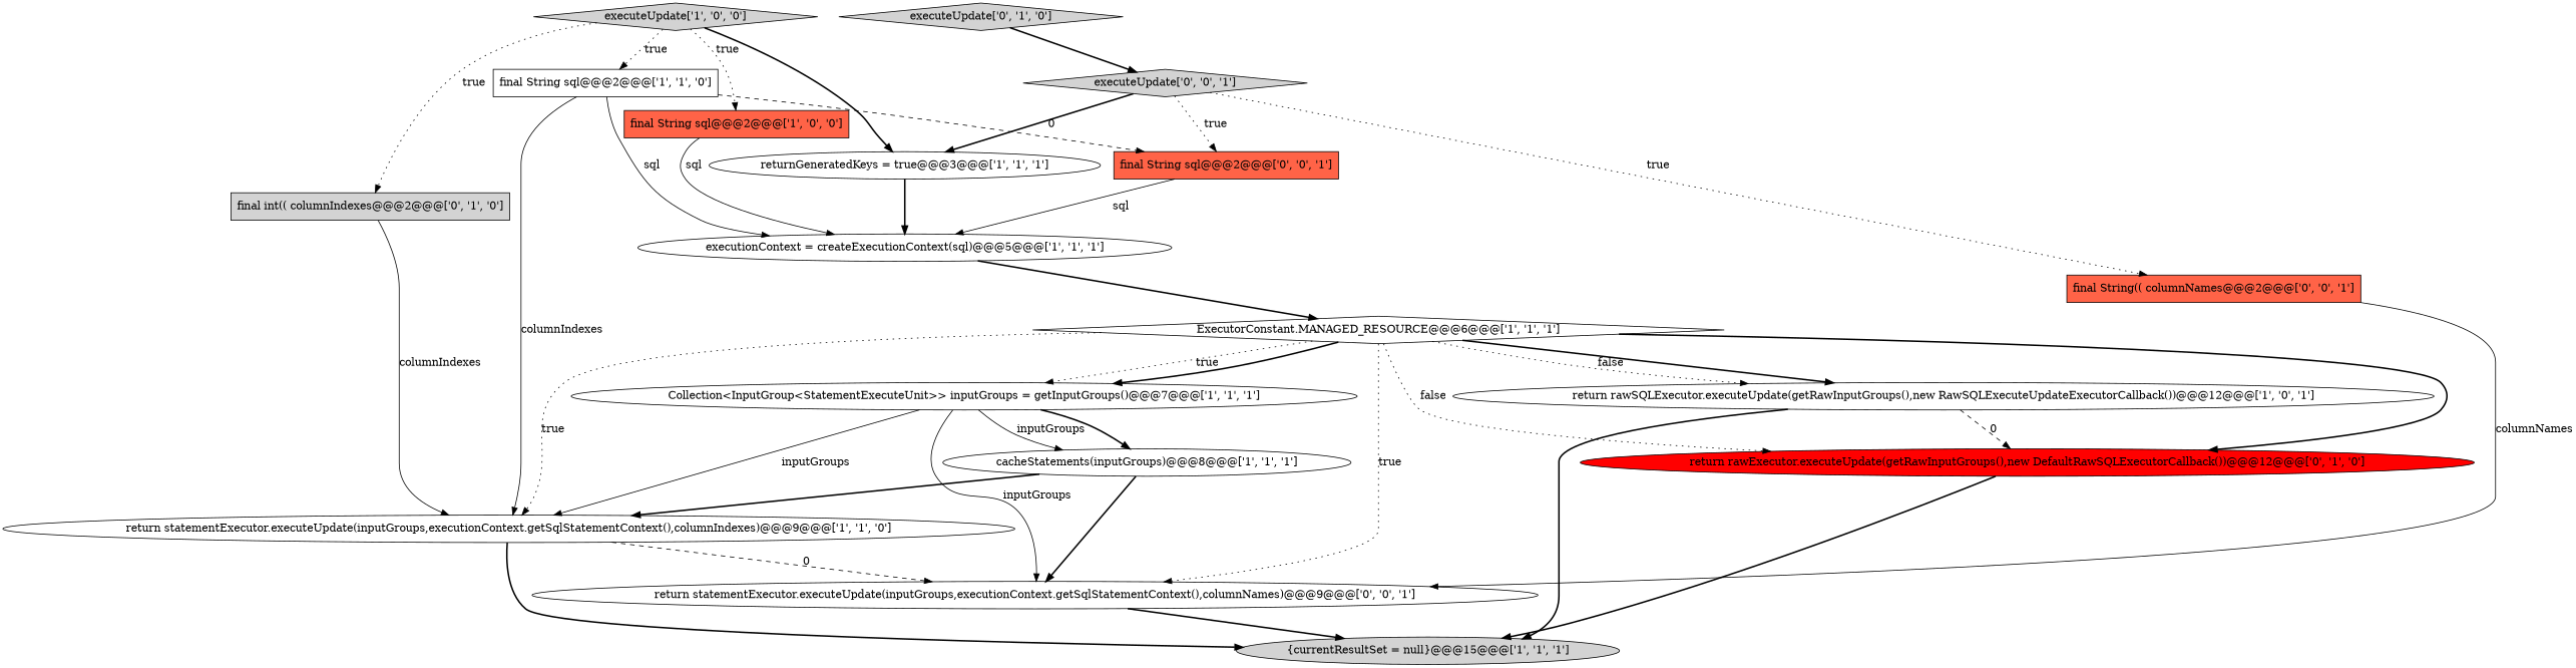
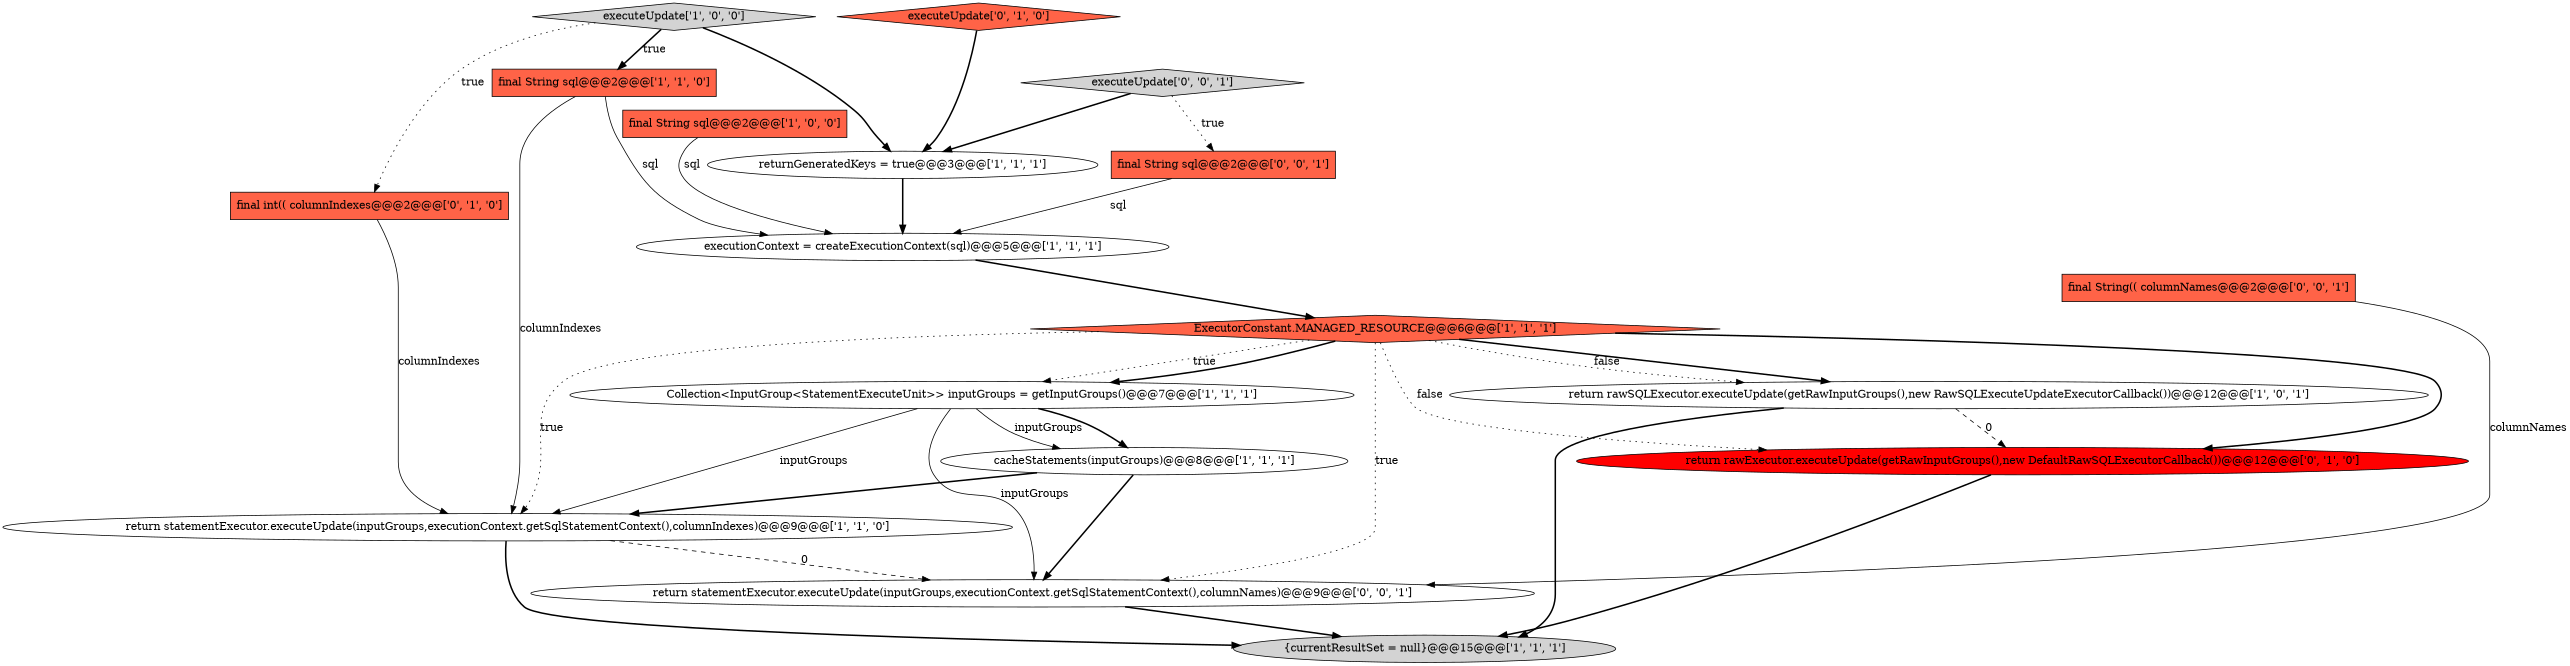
  digraph {
    node [fillcolor=white shape=ellipse style=filled]
    edge [style=bold]
-   n1 [label="final String sql@@@2@@@['1', '1', '0']" shape=box]
+   n1 [fillcolor=tomato label="final String sql@@@2@@@['1', '1', '0']" shape=box]
    n2 [label="executionContext = createExecutionContext(sql)@@@5@@@['1', '1', '1']"]
    n3 [label="return statementExecutor.executeUpdate(inputGroups,executionContext.getSqlStatementContext(),columnIndexes)@@@9@@@['1', '1', '0']"]
    n4 [fillcolor=tomato label="final String sql@@@2@@@['0', '0', '1']" shape=box]
-   n5 [label="ExecutorConstant.MANAGED_RESOURCE@@@6@@@['1', '1', '1']" shape=diamond]
+   n5 [fillcolor=tomato label="ExecutorConstant.MANAGED_RESOURCE@@@6@@@['1', '1', '1']" shape=diamond]
    n6 [label="return statementExecutor.executeUpdate(inputGroups,executionContext.getSqlStatementContext(),columnNames)@@@9@@@['0', '0', '1']"]
    n7 [fillcolor=lightgray label="{currentResultSet = null}@@@15@@@['1', '1', '1']"]
    n8 [fillcolor=lightgray label="executeUpdate['0', '0', '1']" shape=diamond]
    n9 [fillcolor=tomato label="final String(( columnNames@@@2@@@['0', '0', '1']" shape=box]
    n10 [label="returnGeneratedKeys = true@@@3@@@['1', '1', '1']"]
    n11 [fillcolor=lightgray label="executeUpdate['1', '0', '0']" shape=diamond]
    n12 [fillcolor=tomato label="final String sql@@@2@@@['1', '0', '0']" shape=box]
-   n13 [fillcolor=lightgray label="final int(( columnIndexes@@@2@@@['0', '1', '0']" shape=box]
+   n13 [fillcolor=tomato label="final int(( columnIndexes@@@2@@@['0', '1', '0']" shape=box]
    n14 [label="Collection<InputGroup<StatementExecuteUnit>> inputGroups = getInputGroups()@@@7@@@['1', '1', '1']"]
    n15 [fillcolor=red label="return rawExecutor.executeUpdate(getRawInputGroups(),new DefaultRawSQLExecutorCallback())@@@12@@@['0', '1', '0']"]
    n16 [label="return rawSQLExecutor.executeUpdate(getRawInputGroups(),new RawSQLExecuteUpdateExecutorCallback())@@@12@@@['1', '0', '1']"]
    n17 [label="cacheStatements(inputGroups)@@@8@@@['1', '1', '1']"]
-   n18 [fillcolor=lightgray label="executeUpdate['0', '1', '0']" shape=diamond]
+   n18 [fillcolor=tomato label="executeUpdate['0', '1', '0']" shape=diamond]
    n1 -> n2 [label=sql style=solid]
    n1 -> n3 [label=columnIndexes style=solid]
-   n1 -> n4 [label=0 style=dashed]
    n2 -> n5
    n3 -> n6 [label=0 style=dashed]
    n3 -> n7
    n4 -> n2 [label=sql style=solid]
    n5 -> n3 [label=true style=dotted]
    n5 -> n6 [label=true style=dotted]
    n5 -> n14 [label=true style=dotted]
    n5 -> n14
    n5 -> n15 [label=false style=dotted]
    n5 -> n15
    n5 -> n16
    n5 -> n16 [label=false style=dotted]
    n6 -> n7
    n8 -> n4 [label=true style=dotted]
-   n8 -> n9 [label=true style=dotted]
    n8 -> n10
    n9 -> n6 [label=columnNames style=solid]
    n10 -> n2
-   n11 -> n1 [label=true style=dotted]
+   n11 -> n1 [label=true]
    n11 -> n10
-   n11 -> n12 [label=true style=dotted]
    n11 -> n13 [label=true style=dotted]
    n12 -> n2 [label=sql style=solid]
    n13 -> n3 [label=columnIndexes style=solid]
    n14 -> n3 [label=inputGroups style=solid]
    n14 -> n6 [label=inputGroups style=solid]
    n14 -> n17 [label=inputGroups style=solid]
    n14 -> n17
    n15 -> n7
    n16 -> n7
    n16 -> n15 [label=0 style=dashed]
    n17 -> n3
    n17 -> n6
-   n18 -> n8
+   n18 -> n10
  }
